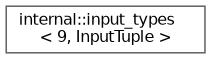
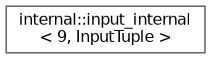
  digraph {
    rankdir=LR
-   n1 [color=grey40 fillcolor=white fontname=Helvetica fontsize=10 height=0.2 label="internal::input_types\l\< 9, InputTuple \>" shape=box style=filled width=0.4]
+   n1 [color=grey40 fillcolor=white fontname=Helvetica fontsize=10 height=0.2 label="internal::input_internal\l\< 9, InputTuple \>" shape=box style=filled width=0.4]
  }
